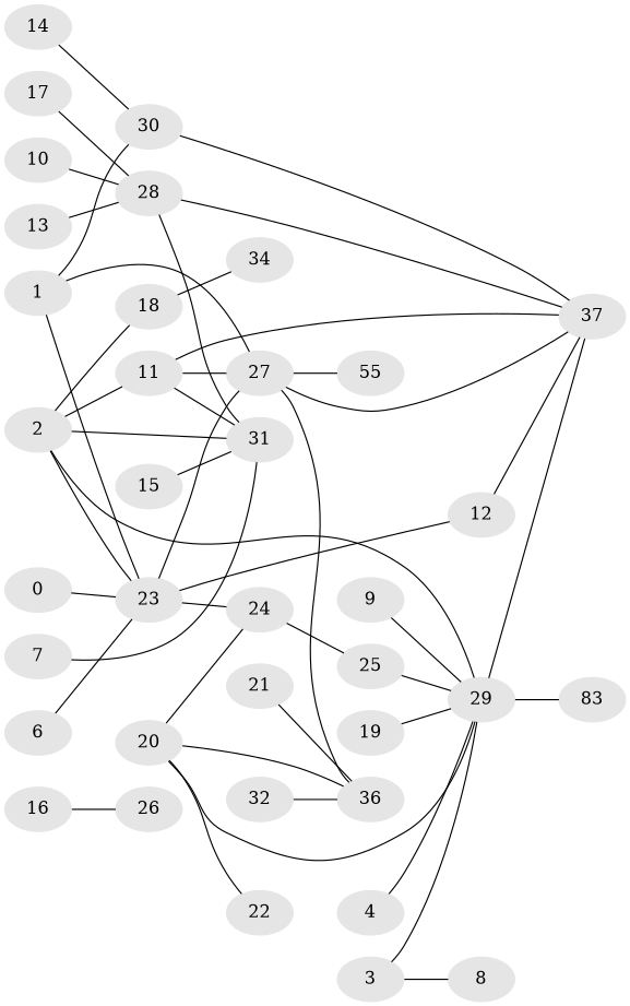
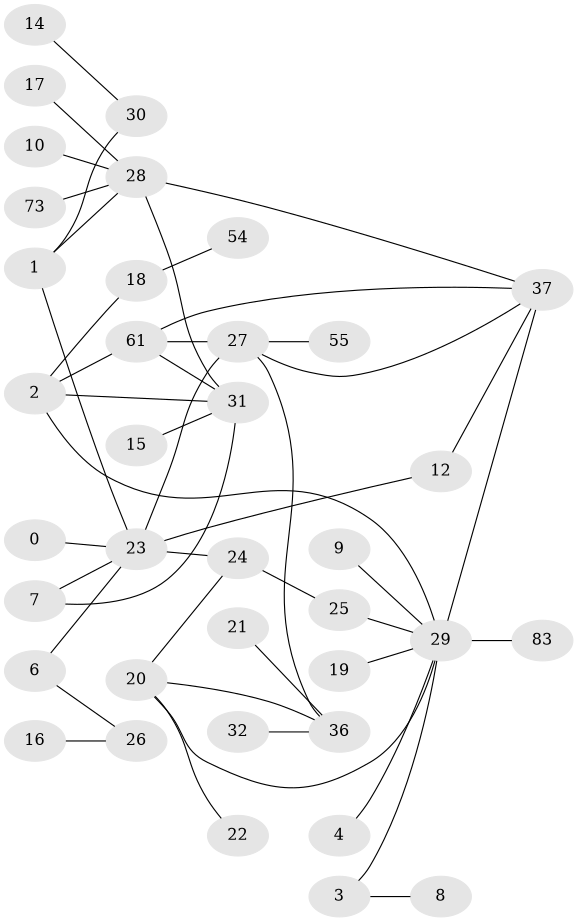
  graph {
    rankdir=LR
    node [color=gray90 style=filled]
    edge [weight=1.0]
    1
    23
    27
    30
    24
    12
    37
    36
    n9 [label=55]
    2
-   11
+   11 [label=61]
    18
    29
    31
-   34
+   34 [label=54]
    n16 [label=83]
    3
    8
    4
    n20 [label=0]
    6
    26
    7
    25
    9
    10
    28
-   13
+   13 [label=73]
    14
    15
    16
    17
    19
    20
    22
    21
    32
    1 -- 23
-   1 -- 27
+   1 -- 28
    1 -- 30
    23 -- 27
    23 -- 24 [weight=2.0]
    23 -- 12
    27 -- 37
    27 -- 36 [weight=2.0]
    27 -- n9
-   30 -- 37
    24 -- 25
    12 -- 37
-   2 -- 23
+   7 -- 23
    2 -- 11
    2 -- 18
    2 -- 29
    2 -- 31
    11 -- 27
    11 -- 37
    11 -- 31
    18 -- 34
    29 -- 37
    29 -- n16
    3 -- 29
    3 -- 8
    4 -- 29
    n20 -- 23
    6 -- 23
+   6 -- 26
    7 -- 31
    25 -- 29
    9 -- 29
    10 -- 28
    28 -- 37 [weight=2.0]
    28 -- 31
    13 -- 28
    14 -- 30
    15 -- 31
    16 -- 26
    17 -- 28
    19 -- 29
    20 -- 24
    20 -- 36
    20 -- 29
    20 -- 22
    21 -- 36
    32 -- 36
  }
